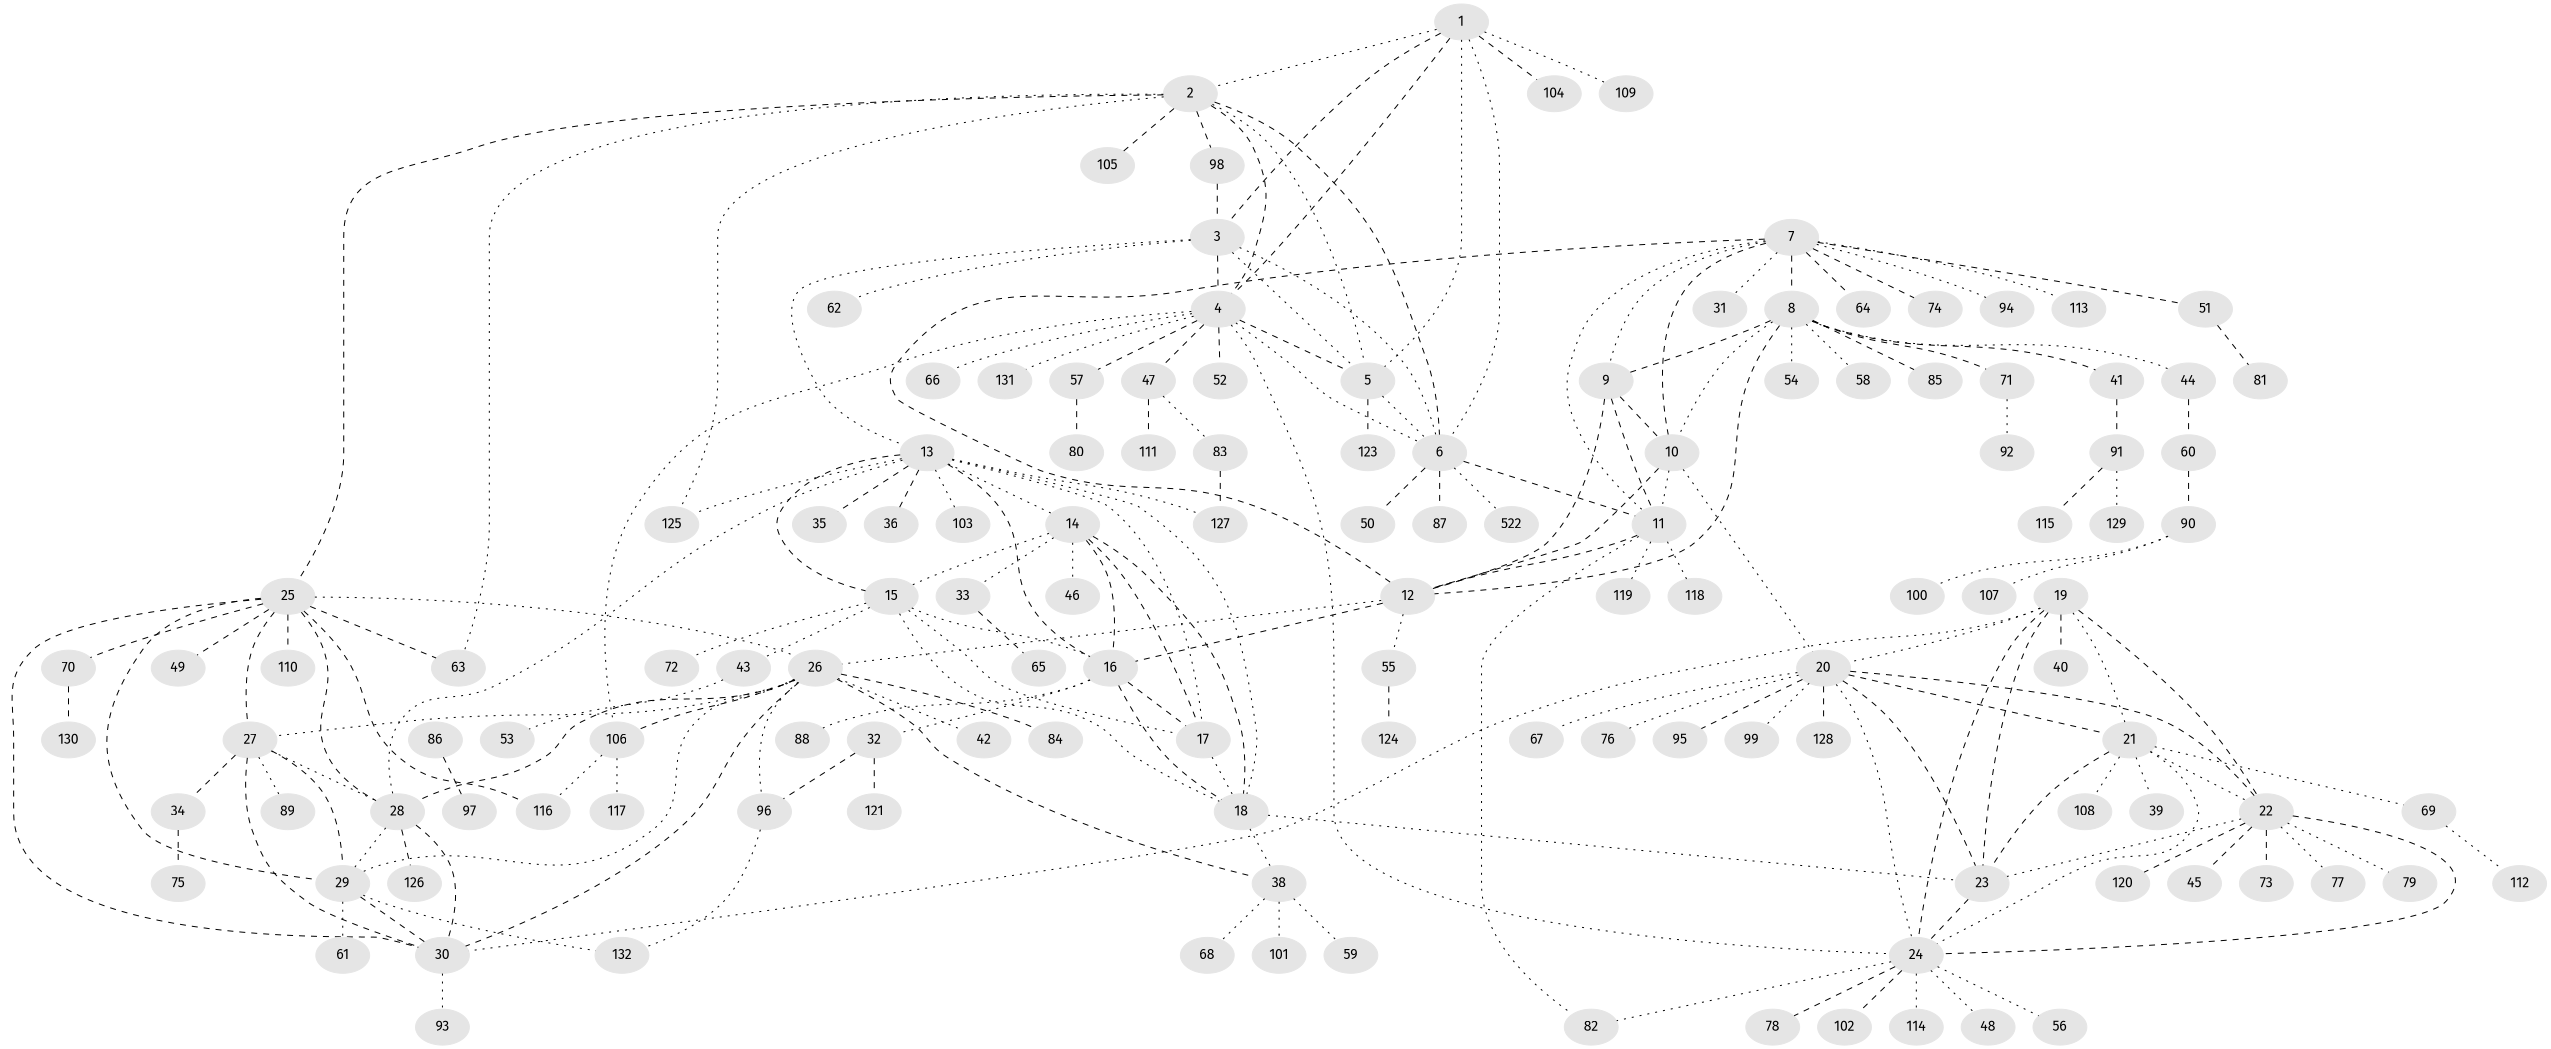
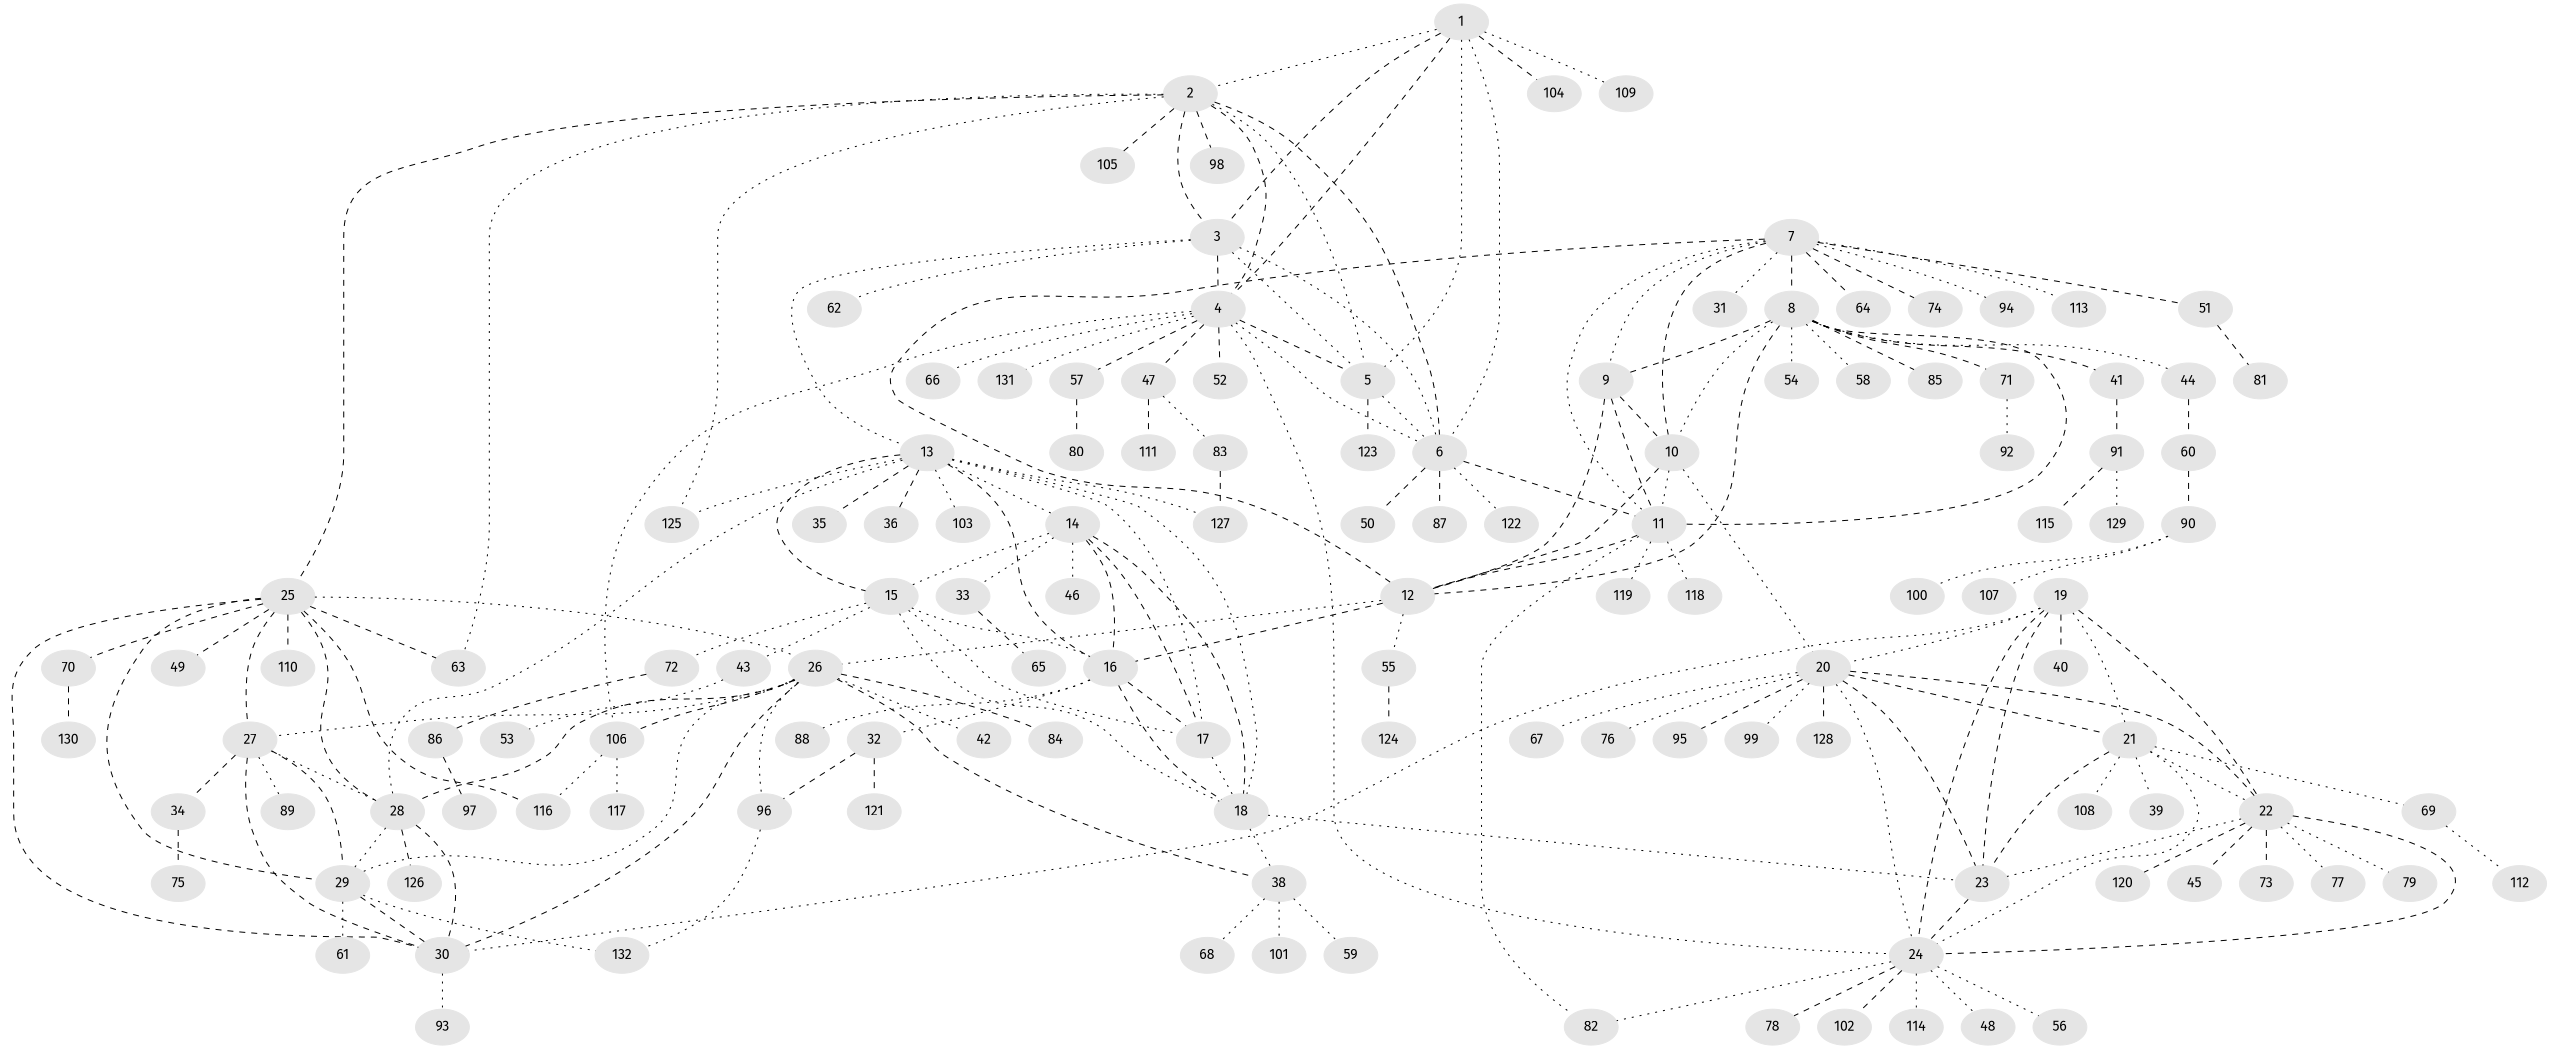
  graph {
    fontname="Fira Sans"
    node [color=gray90 fontname="Fira Sans" style=filled]
    edge [fontname="Fira Sans" style=dashed]
    1
    2
    3
    4
    5
    6
    104
    109
    25
    63
    98
    105
    125
    13
    62
    24
    47
    52
    57
    66
    106
    131
    123
    11
    50
    87
-   122 [label=522]
+   122
    26
    28
    30
    27
    29
    49
    70
    110
    116
    16
    14
    15
    17
    18
    35
    36
    103
    127
    82
    48
    56
    78
    102
    114
    83
    111
    80
    117
    12
    118
    119
    7
    8
    9
    10
    31
    51
    64
    74
    94
    113
    41
    44
    54
    58
    71
    85
    20
    55
    81
    91
    60
    92
    23
    21
    22
    67
    76
    95
    99
    128
    32
    88
    38
    42
    84
    96
    124
    33
    46
    43
    72
    126
    65
    53
    86
    121
    59
    68
    101
    19
    40
    39
    69
    108
    45
    73
    77
    79
    120
    93
    112
    34
    89
    61
    132
    130
    75
    115
    129
    90
    100
    107
    97
    1 -- 2 [style=dotted]
    1 -- 3
    1 -- 4
    1 -- 5 [style=dotted]
    1 -- 6 [style=dotted]
    1 -- 104
    1 -- 109 [style=dotted]
-   98 -- 3
+   2 -- 3
    2 -- 4
    2 -- 5 [style=dotted]
    2 -- 6
    2 -- 25
    2 -- 63 [style=dotted]
    2 -- 98
    2 -- 105
    2 -- 125 [style=dotted]
    3 -- 4
    3 -- 5 [style=dotted]
    3 -- 6 [style=dotted]
    3 -- 13 [style=dotted]
    3 -- 62 [style=dotted]
    4 -- 5
    4 -- 6 [style=dotted]
    4 -- 24 [style=dotted]
    4 -- 47
    4 -- 52
    4 -- 57
    4 -- 66 [style=dotted]
    4 -- 106 [style=dotted]
    4 -- 131 [style=dotted]
    5 -- 6 [style=dotted]
    5 -- 123
    6 -- 11
    6 -- 50
    6 -- 87
    6 -- 122 [style=dotted]
    25 -- 63
    25 -- 26 [style=dotted]
    25 -- 28
    25 -- 30
    25 -- 27
    25 -- 29
    25 -- 49
    25 -- 70
    25 -- 110
    25 -- 116
    13 -- 125 [style=dotted]
    13 -- 28 [style=dotted]
    13 -- 16
    13 -- 14 [style=dotted]
    13 -- 15
    13 -- 17 [style=dotted]
    13 -- 18 [style=dotted]
    13 -- 35
    13 -- 36
    13 -- 103 [style=dotted]
    13 -- 127 [style=dotted]
    24 -- 82 [style=dotted]
    24 -- 48 [style=dotted]
    24 -- 56 [style=dotted]
    24 -- 78
    24 -- 102
    24 -- 114 [style=dotted]
    47 -- 83 [style=dotted]
    47 -- 111
    57 -- 80
    106 -- 116 [style=dotted]
    106 -- 117 [style=dotted]
    11 -- 82 [style=dotted]
    11 -- 12
    11 -- 118 [style=dotted]
    11 -- 119 [style=dotted]
    26 -- 106
    26 -- 28
    26 -- 30
    26 -- 27 [style=dotted]
    26 -- 29 [style=dotted]
    26 -- 38
    26 -- 42 [style=dotted]
    26 -- 84
    26 -- 96 [style=dotted]
    28 -- 30
    28 -- 29 [style=dotted]
    28 -- 126
    30 -- 93 [style=dotted]
    27 -- 28 [style=dotted]
    27 -- 30
    27 -- 29
    27 -- 34
    27 -- 89 [style=dotted]
    29 -- 30
    29 -- 61 [style=dotted]
    29 -- 132 [style=dotted]
    70 -- 130
    16 -- 17
    16 -- 18
    16 -- 32 [style=dotted]
    16 -- 88 [style=dotted]
    14 -- 16
    14 -- 15 [style=dotted]
    14 -- 17
    14 -- 18
    14 -- 33 [style=dotted]
    14 -- 46 [style=dotted]
    15 -- 16 [style=dotted]
    15 -- 17 [style=dotted]
    15 -- 18 [style=dotted]
    15 -- 43 [style=dotted]
    15 -- 72 [style=dotted]
    17 -- 18 [style=dotted]
    18 -- 23 [style=dotted]
    18 -- 38 [style=dotted]
    83 -- 127
    12 -- 26 [style=dotted]
    12 -- 16
    12 -- 55 [style=dotted]
    7 -- 11 [style=dotted]
    7 -- 12
    7 -- 8
    7 -- 9 [style=dotted]
    7 -- 10
    7 -- 31 [style=dotted]
    7 -- 51
    7 -- 64
    7 -- 74
    7 -- 94 [style=dotted]
    7 -- 113 [style=dotted]
+   8 -- 11
    8 -- 12
    8 -- 9
    8 -- 10 [style=dotted]
    8 -- 41
    8 -- 44 [style=dotted]
    8 -- 54 [style=dotted]
    8 -- 58 [style=dotted]
    8 -- 71
    8 -- 85
    9 -- 11
    9 -- 12
    9 -- 10
    10 -- 11 [style=dotted]
    10 -- 12
    10 -- 20 [style=dotted]
    51 -- 81
    41 -- 91
    44 -- 60
    71 -- 92 [style=dotted]
    20 -- 24 [style=dotted]
    20 -- 23
    20 -- 21
    20 -- 22
    20 -- 67 [style=dotted]
    20 -- 76 [style=dotted]
    20 -- 95
    20 -- 99 [style=dotted]
    20 -- 128
    55 -- 124
    91 -- 115
    91 -- 129 [style=dotted]
    60 -- 90
    23 -- 24
    21 -- 24 [style=dotted]
    21 -- 23
    21 -- 22 [style=dotted]
    21 -- 39 [style=dotted]
    21 -- 69 [style=dotted]
    21 -- 108 [style=dotted]
    22 -- 24
    22 -- 23 [style=dotted]
    22 -- 45
    22 -- 73
    22 -- 77 [style=dotted]
    22 -- 79 [style=dotted]
    22 -- 120
    32 -- 96
    32 -- 121
    38 -- 59 [style=dotted]
    38 -- 68 [style=dotted]
    38 -- 101 [style=dotted]
    96 -- 132 [style=dotted]
    33 -- 65
    43 -- 53 [style=dotted]
+   72 -- 86
    86 -- 97
    19 -- 24
    19 -- 30 [style=dotted]
    19 -- 20 [style=dotted]
    19 -- 23
    19 -- 21 [style=dotted]
    19 -- 22
    19 -- 40
    69 -- 112 [style=dotted]
    34 -- 75
    90 -- 100 [style=dotted]
    90 -- 107 [style=dotted]
  }
